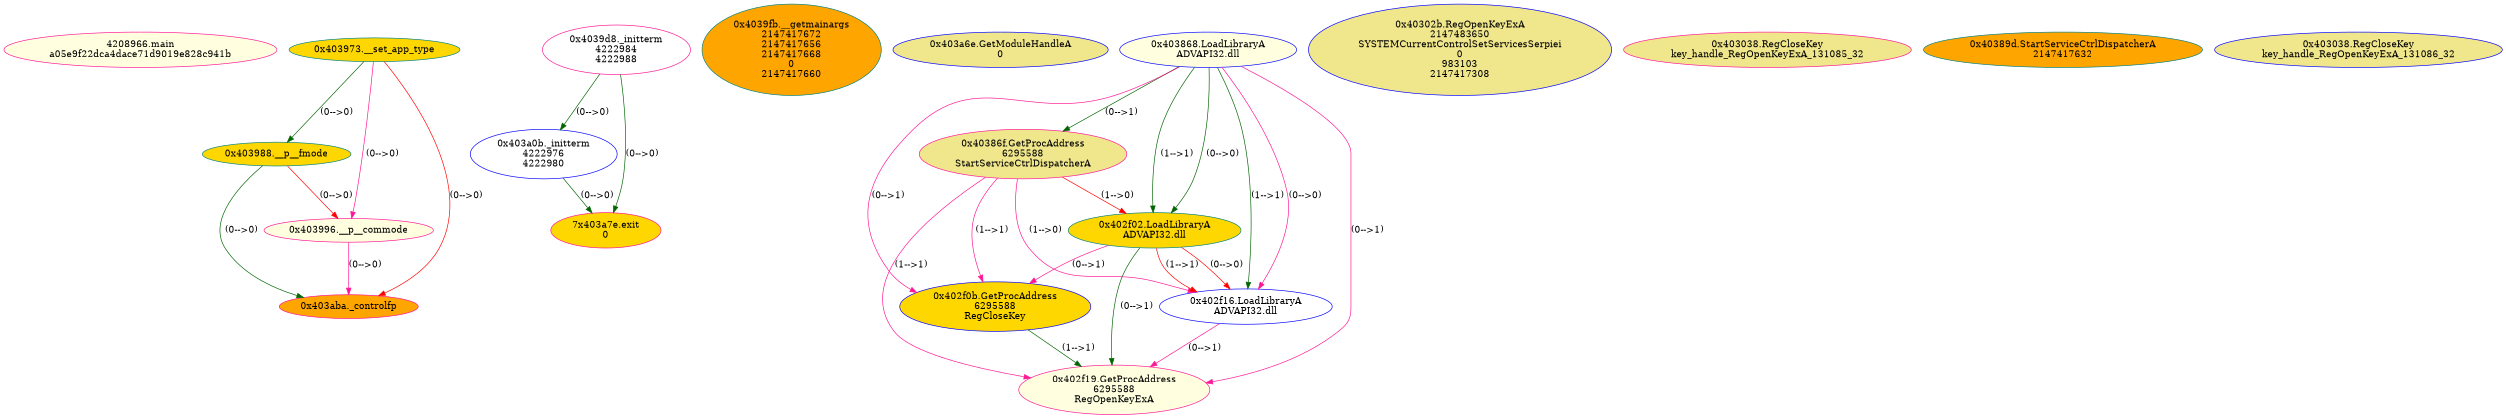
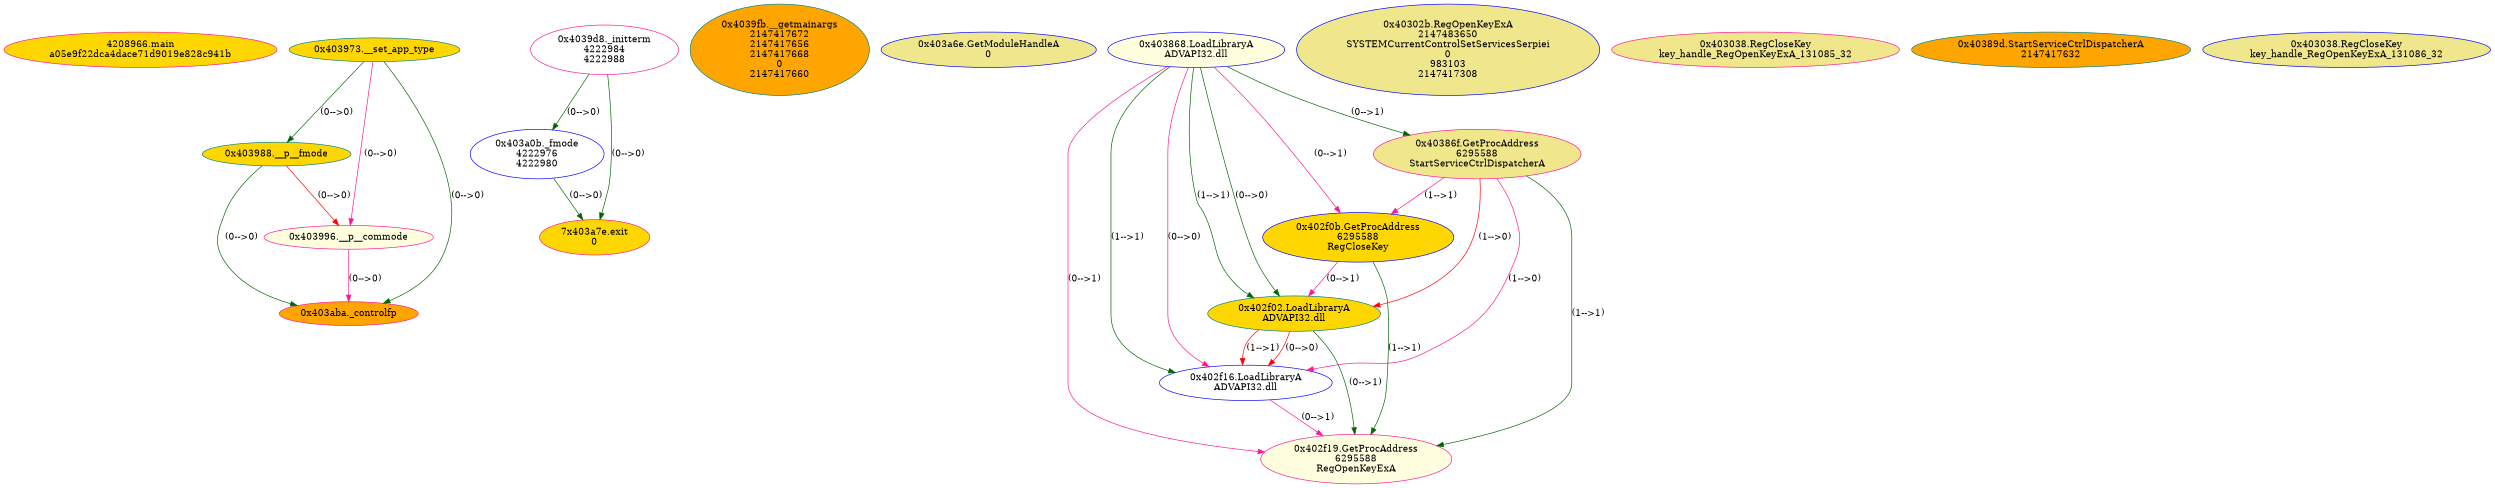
  digraph {
    node [color=deeppink fillcolor=gold style=filled]
    edge [color=darkgreen]
-   n1 [fillcolor=lightyellow label="4208966.main\na05e9f22dca4dace71d9019e828c941b"]
+   n1 [label="4208966.main\na05e9f22dca4dace71d9019e828c941b"]
    n2 [color=teal label="0x403973.__set_app_type\n"]
    n3 [color=teal label="0x403988.__p__fmode\n"]
    n4 [fillcolor=lightyellow label="0x403996.__p__commode\n"]
    n5 [fillcolor=orange label="0x403aba._controlfp\n"]
    n6 [fillcolor=white label="0x4039d8._initterm\n4222984\n4222988"]
-   n7 [color=blue fillcolor=white label="0x403a0b._initterm\n4222976\n4222980"]
+   n7 [color=blue fillcolor=white label="0x403a0b._fmode\n4222976\n4222980"]
    n8 [label="7x403a7e.exit\n0"]
    n9 [color=teal fillcolor=orange label="0x4039fb.__getmainargs\n2147417672\n2147417656\n2147417668\n0\n2147417660"]
    n10 [color=blue fillcolor=khaki label="0x403a6e.GetModuleHandleA\n0"]
    n11 [color=blue fillcolor=lightyellow label="0x403868.LoadLibraryA\nADVAPI32.dll"]
    n12 [fillcolor=khaki label="0x40386f.GetProcAddress\n6295588\nStartServiceCtrlDispatcherA"]
    n13 [color=teal label="0x402f02.LoadLibraryA\nADVAPI32.dll"]
    n14 [color=blue label="0x402f0b.GetProcAddress\n6295588\nRegCloseKey"]
    n15 [color=blue fillcolor=white label="0x402f16.LoadLibraryA\nADVAPI32.dll"]
    n16 [fillcolor=lightyellow label="0x402f19.GetProcAddress\n6295588\nRegOpenKeyExA"]
    n17 [color=blue fillcolor=khaki label="0x40302b.RegOpenKeyExA\n2147483650\nSYSTEM\CurrentControlSet\Services\Serpiei\n0\n983103\n2147417308"]
    n18 [fillcolor=khaki label="0x403038.RegCloseKey\nkey_handle_RegOpenKeyExA_131085_32"]
    n19 [color=teal fillcolor=orange label="0x40389d.StartServiceCtrlDispatcherA\n2147417632"]
    n20 [color=blue fillcolor=khaki label="0x403038.RegCloseKey\nkey_handle_RegOpenKeyExA_131086_32"]
    n2 -> n3 [label="(0-->0)"]
    n2 -> n4 [color=deeppink label="(0-->0)"]
-   n2 -> n5 [color=red label="(0-->0)"]
+   n2 -> n5 [label="(0-->0)"]
    n3 -> n4 [color=red label="(0-->0)"]
    n3 -> n5 [label="(0-->0)"]
    n4 -> n5 [color=deeppink label="(0-->0)"]
    n6 -> n7 [label="(0-->0)"]
    n6 -> n8 [label="(0-->0)"]
    n7 -> n8 [label="(0-->0)"]
    n11 -> n12 [label="(0-->1)"]
    n11 -> n13 [label="(1-->1)"]
    n11 -> n13 [label="(0-->0)"]
    n11 -> n14 [color=deeppink label="(0-->1)"]
    n11 -> n15 [label="(1-->1)"]
    n11 -> n15 [color=deeppink label="(0-->0)"]
    n11 -> n16 [color=deeppink label="(0-->1)"]
    n12 -> n13 [color=red label="(1-->0)"]
    n12 -> n14 [color=deeppink label="(1-->1)"]
    n12 -> n15 [color=deeppink label="(1-->0)"]
-   n12 -> n16 [color=deeppink label="(1-->1)"]
-   n13 -> n14 [color=deeppink label="(0-->1)"]
+   n12 -> n16 [label="(1-->1)"]
+   n14 -> n13 [color=deeppink label="(0-->1)"]
    n13 -> n15 [color=red label="(1-->1)"]
    n13 -> n15 [color=red label="(0-->0)"]
    n13 -> n16 [label="(0-->1)"]
    n14 -> n16 [label="(1-->1)"]
    n15 -> n16 [color=deeppink label="(0-->1)"]
  }
